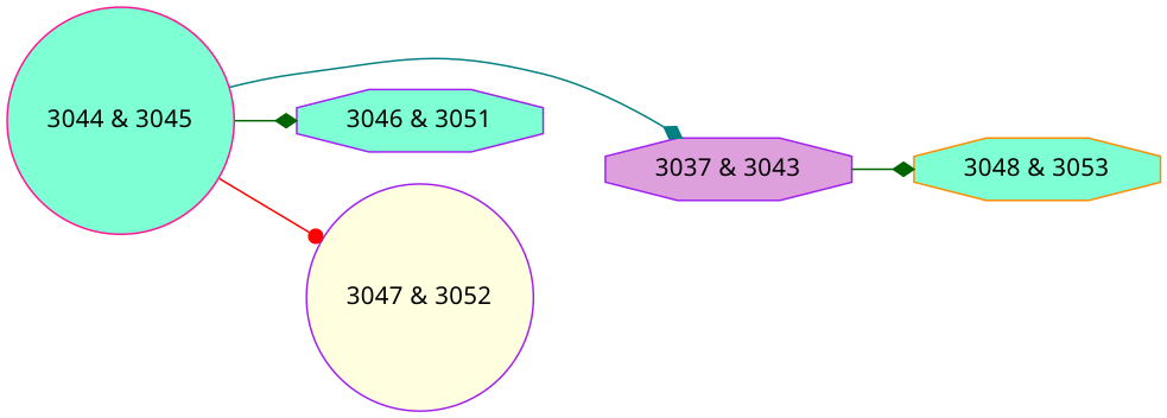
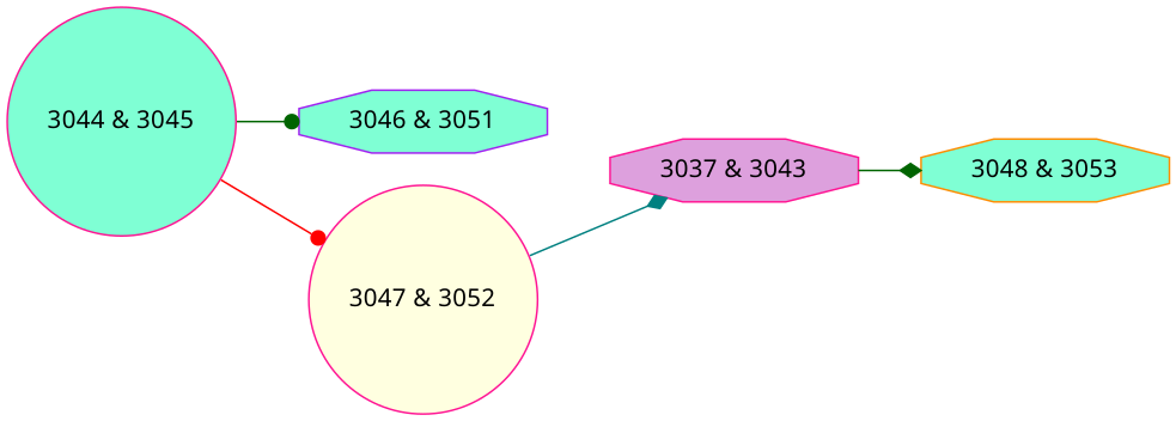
  digraph {
    fontname="Noto Sans"
    rankdir=LR
    node [color=purple fillcolor=aquamarine fontname="Noto Sans" shape=octagon style=filled]
    edge [arrowhead=diamond color=darkgreen fontname="Noto Sans"]
-   n1 [fillcolor=plum label="3037 & 3043"]
+   n1 [color=deeppink fillcolor=plum label="3037 & 3043"]
    n2 [color=darkorange label="3048 & 3053"]
    n3 [color=deeppink label="3044 & 3045" shape=circle]
    n4 [label="3046 & 3051"]
-   n5 [fillcolor=lightyellow label="3047 & 3052" shape=circle]
+   n5 [color=deeppink fillcolor=lightyellow label="3047 & 3052" shape=circle]
    n1 -> n2
-   n3 -> n1 [color=teal]
-   n3 -> n4
+   n5 -> n1 [color=teal]
+   n3 -> n4 [arrowhead=dot]
    n3 -> n5 [arrowhead=dot color=red]
  }
